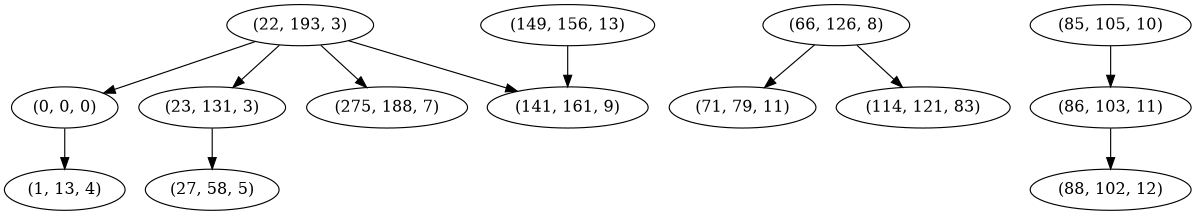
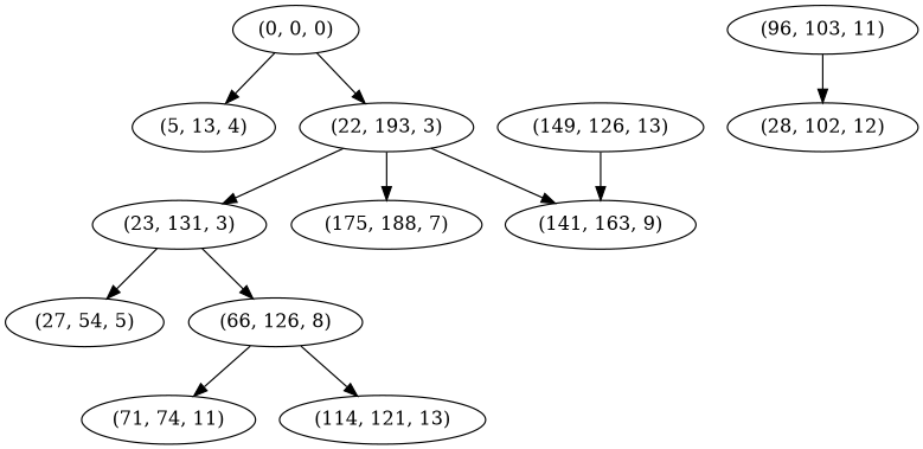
  digraph {
    "(0, 0, 0)"
-   "(5, 13, 4)" [label="(1, 13, 4)"]
+   "(5, 13, 4)"
    n3 [label="(22, 193, 3)"]
    "(23, 131, 3)"
-   "(141, 163, 9)" [label="(141, 161, 9)"]
-   "(175, 188, 7)" [label="(275, 188, 7)"]
-   "(27, 58, 5)"
+   "(141, 163, 9)"
+   "(175, 188, 7)"
+   "(27, 58, 5)" [label="(27, 54, 5)"]
    "(66, 126, 8)"
-   "(71, 79, 11)"
-   "(114, 121, 13)" [label="(114, 121, 83)"]
-   "(85, 105, 10)"
-   "(86, 103, 11)"
-   "(88, 102, 12)"
-   "(149, 156, 13)"
+   "(71, 79, 11)" [label="(71, 74, 11)"]
+   "(114, 121, 13)"
+   "(86, 103, 11)" [label="(96, 103, 11)"]
+   "(88, 102, 12)" [label="(28, 102, 12)"]
+   "(149, 156, 13)" [label="(149, 126, 13)"]
    "(0, 0, 0)" -> "(5, 13, 4)"
-   n3 -> "(0, 0, 0)"
+   "(0, 0, 0)" -> n3
    n3 -> "(23, 131, 3)"
    n3 -> "(141, 163, 9)"
    n3 -> "(175, 188, 7)"
    "(23, 131, 3)" -> "(27, 58, 5)"
+   "(23, 131, 3)" -> "(66, 126, 8)"
    "(66, 126, 8)" -> "(71, 79, 11)"
    "(66, 126, 8)" -> "(114, 121, 13)"
-   "(85, 105, 10)" -> "(86, 103, 11)"
    "(86, 103, 11)" -> "(88, 102, 12)"
    "(149, 156, 13)" -> "(141, 163, 9)"
  }
